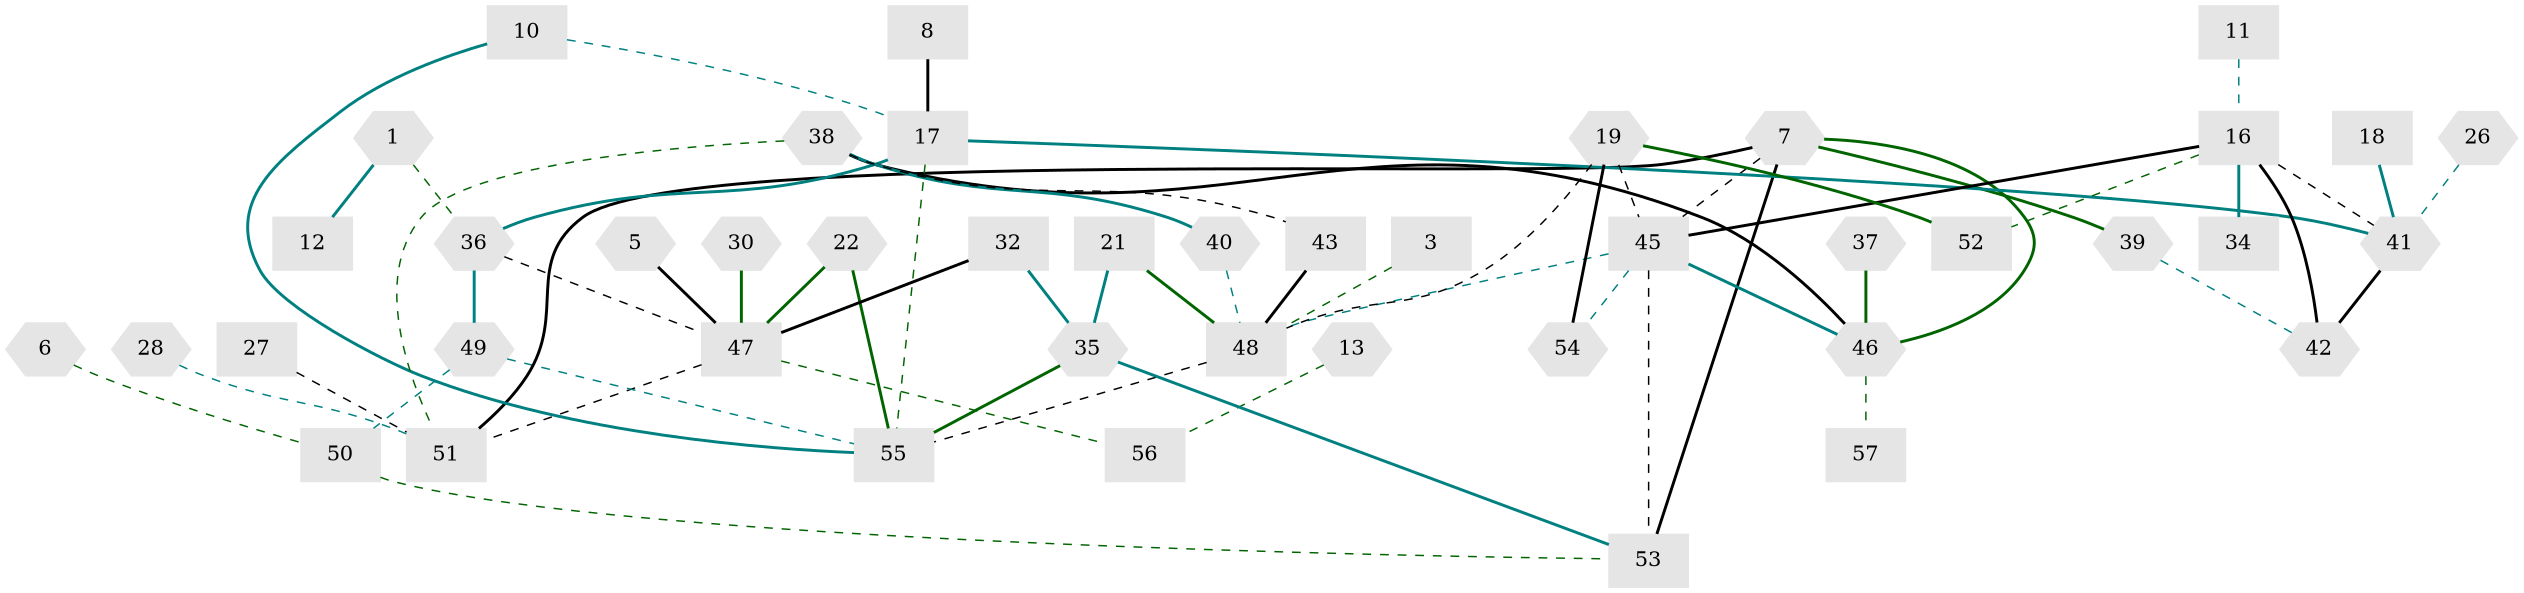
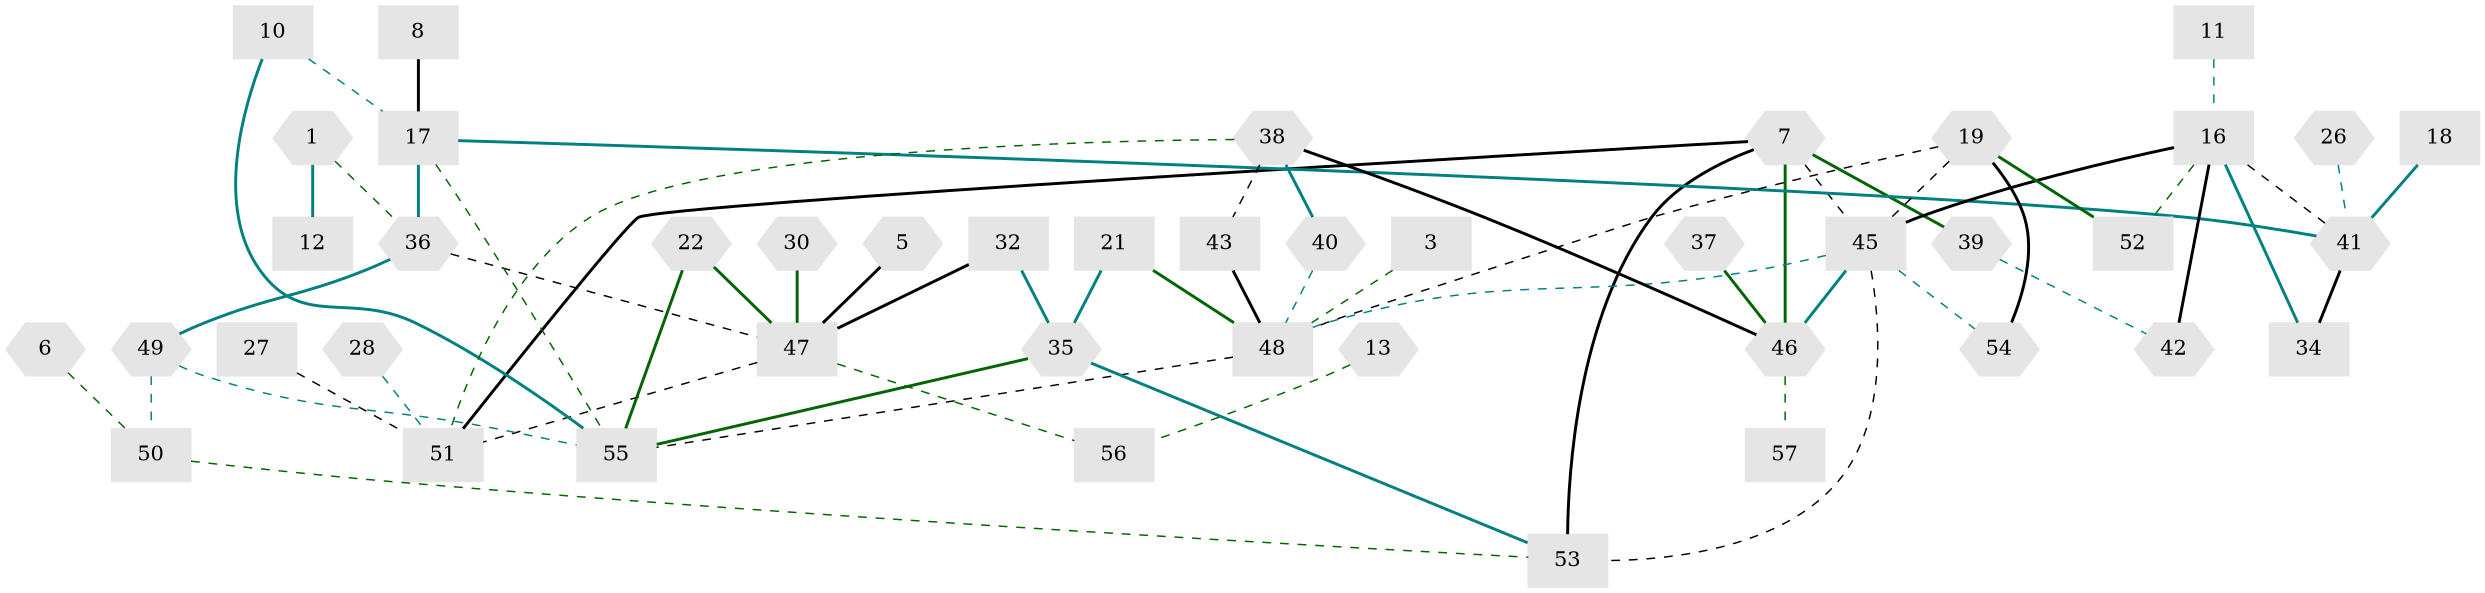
  graph {
    node [color=gray90 shape=box style=filled]
    edge [color=teal style=bold weight=1.0]
    1 [shape=hexagon]
    12
    36 [shape=hexagon]
    47
    49 [shape=hexagon]
    3
    48
    55
    5 [shape=hexagon]
    51
    56
    6 [shape=hexagon]
    50
    53
    7 [shape=hexagon]
    39 [shape=hexagon]
    45
    46 [shape=hexagon]
    42 [shape=hexagon]
    54 [shape=hexagon]
    57
    8
    17
    41 [shape=hexagon]
    10
    11
    16
    34
    52
    13 [shape=hexagon]
    18
    19 [shape=hexagon]
    21
    35 [shape=hexagon]
    22 [shape=hexagon]
    26 [shape=hexagon]
    27
    28 [shape=hexagon]
    30 [shape=hexagon]
    32
    37 [shape=hexagon]
    38 [shape=hexagon]
    40 [shape=hexagon]
    43
    1 -- 12
    1 -- 36 [color=darkgreen style=dashed]
    36 -- 47 [color=black style=dashed]
    36 -- 49
    47 -- 51 [color=black style=dashed]
    47 -- 56 [color=darkgreen style=dashed]
    49 -- 55 [style=dashed]
    49 -- 50 [style=dashed]
    3 -- 48 [color=darkgreen style=dashed]
    48 -- 55 [color=black style=dashed]
    5 -- 47 [color=black]
    6 -- 50 [color=darkgreen style=dashed]
    50 -- 53 [color=darkgreen style=dashed]
    7 -- 51 [color=black]
    7 -- 53 [color=black weight=2.0]
    7 -- 39 [color=darkgreen]
    7 -- 45 [color=black style=dashed weight=2.0]
    7 -- 46 [color=darkgreen]
    39 -- 42 [style=dashed]
    45 -- 48 [style=dashed]
    45 -- 53 [color=black style=dashed]
    45 -- 46 [weight=3.0]
    45 -- 54 [style=dashed]
    46 -- 57 [color=darkgreen style=dashed]
    8 -- 17 [color=black]
    17 -- 36 [weight=2.0]
    17 -- 55 [color=darkgreen style=dashed]
    17 -- 41
-   41 -- 42 [color=black]
+   41 -- 34 [color=black]
    10 -- 55
    10 -- 17 [style=dashed]
    11 -- 16 [style=dashed]
    16 -- 45 [color=black]
    16 -- 42 [color=black]
    16 -- 41 [color=black style=dashed]
    16 -- 34
    16 -- 52 [color=darkgreen style=dashed]
    13 -- 56 [color=darkgreen style=dashed]
    18 -- 41
    19 -- 48 [color=black style=dashed]
    19 -- 45 [color=black style=dashed]
    19 -- 54 [color=black]
    19 -- 52 [color=darkgreen]
    21 -- 48 [color=darkgreen]
    21 -- 35
    35 -- 55 [color=darkgreen]
    35 -- 53
    22 -- 47 [color=darkgreen]
    22 -- 55 [color=darkgreen]
    26 -- 41 [style=dashed]
    27 -- 51 [color=black style=dashed]
    28 -- 51 [style=dashed]
    30 -- 47 [color=darkgreen]
    32 -- 47 [color=black]
    32 -- 35
    37 -- 46 [color=darkgreen]
    38 -- 51 [color=darkgreen style=dashed]
    38 -- 46 [color=black]
    38 -- 40
    38 -- 43 [color=black style=dashed]
    40 -- 48 [style=dashed]
    43 -- 48 [color=black]
  }
